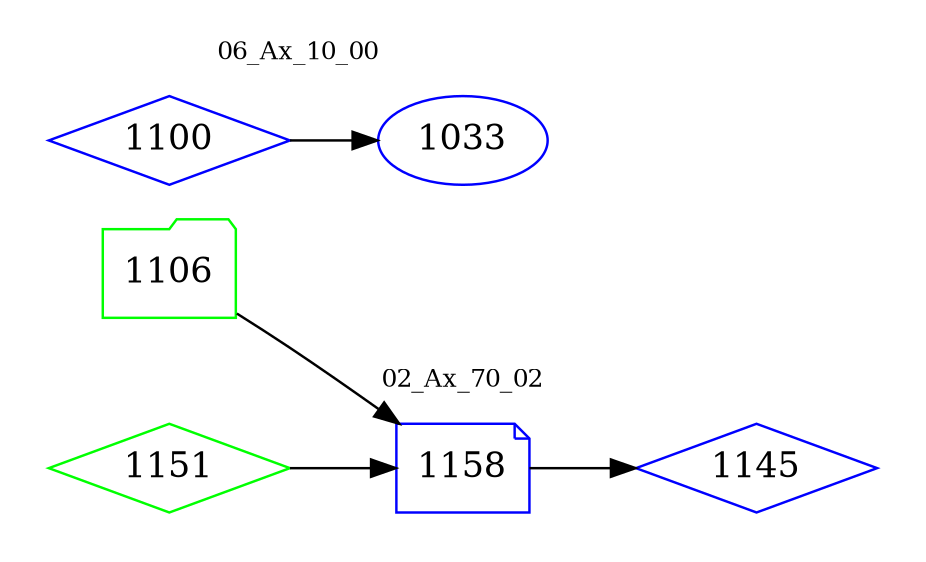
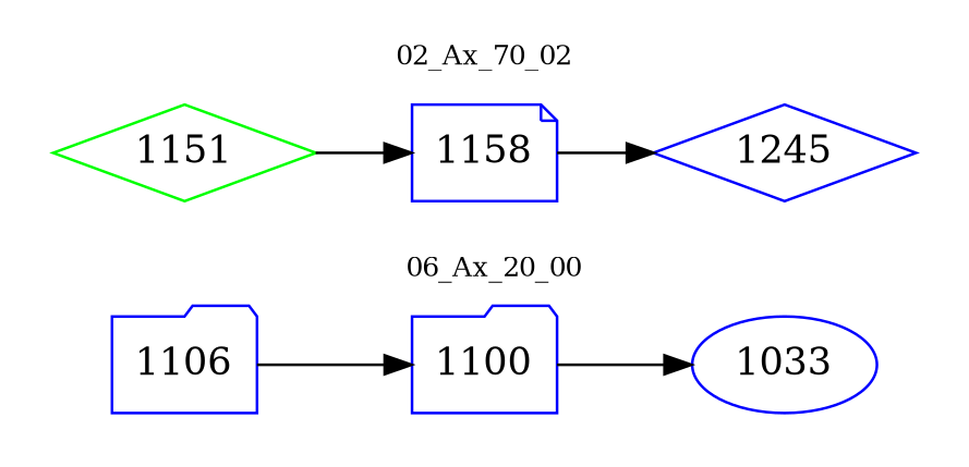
  digraph {
    rankdir=LR
    node [color=blue shape=folder]
    edge [color=black]
-   n1 [color=green label=1106]
-   n2 [label=1100 shape=diamond]
+   n1 [label=1106]
+   n2 [label=1100]
    n3 [label=1033 shape=ellipse]
    n4 [color=green label=1151 shape=diamond]
    n5 [label=1158 shape=note]
-   n6 [label=1145 shape=diamond]
+   n6 [label=1245 shape=diamond]
    subgraph cluster_1 {
      color=white
      fontsize=10
-     label="06_Ax_10_00"
+     label="06_Ax_20_00"
      n1
      n2
      n3
    }
    subgraph cluster_2 {
      color=white
      fontsize=10
      label="02_Ax_70_02"
      n4
      n5
      n6
    }
-   n1 -> n5
+   n1 -> n2
    n2 -> n3
    n4 -> n5
    n5 -> n6
  }
